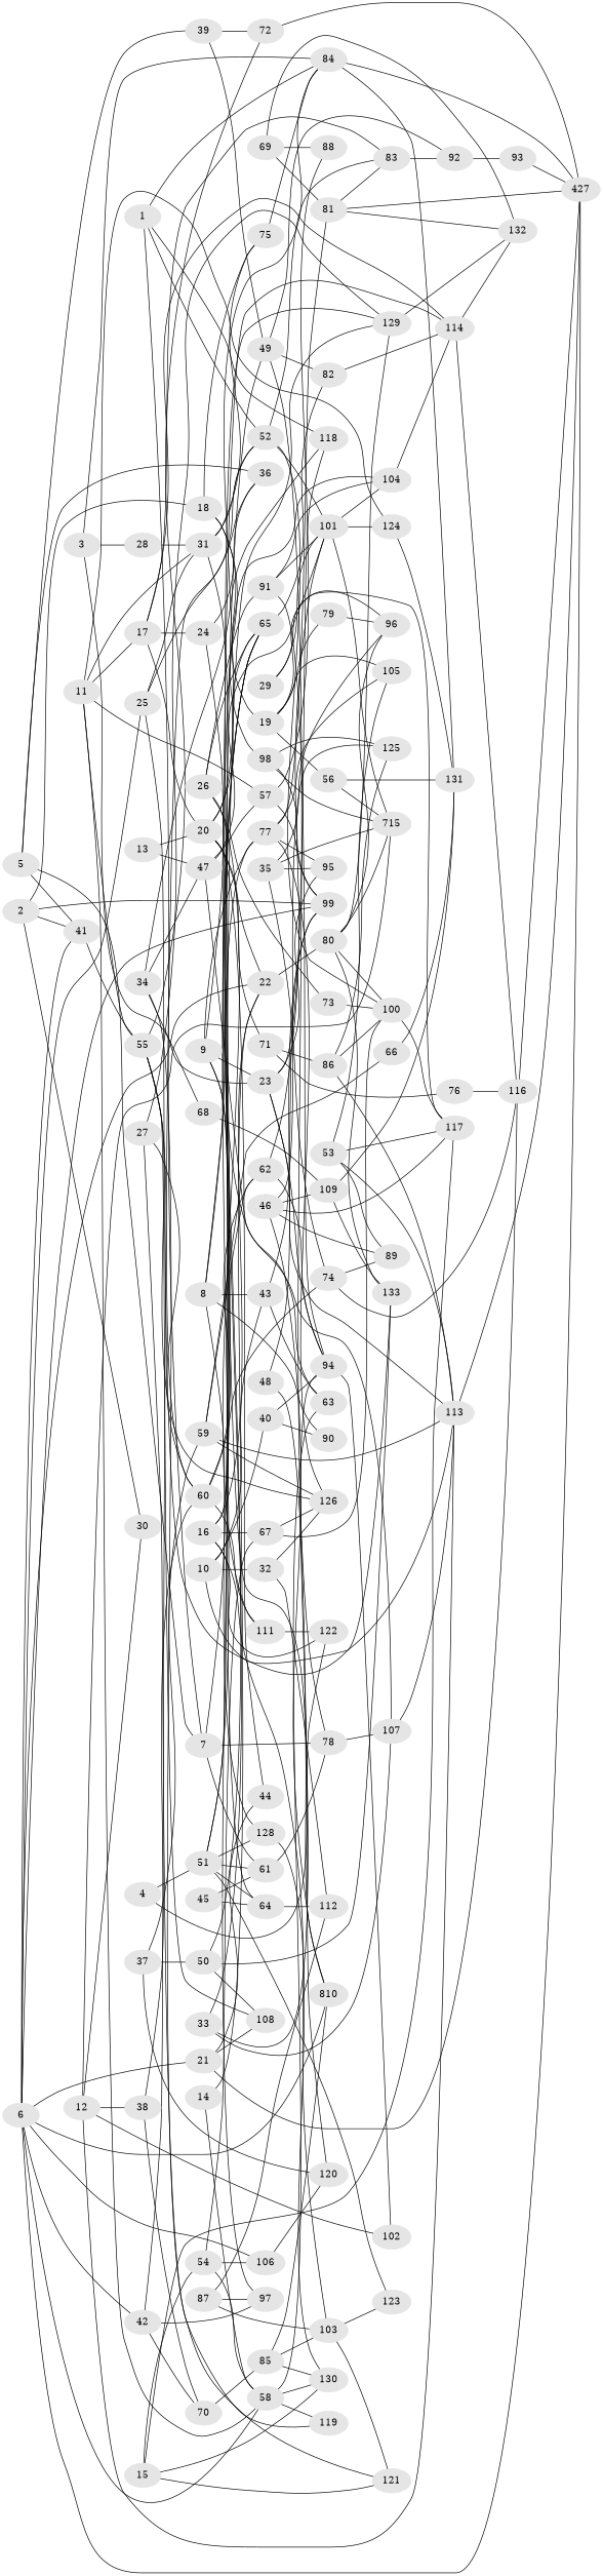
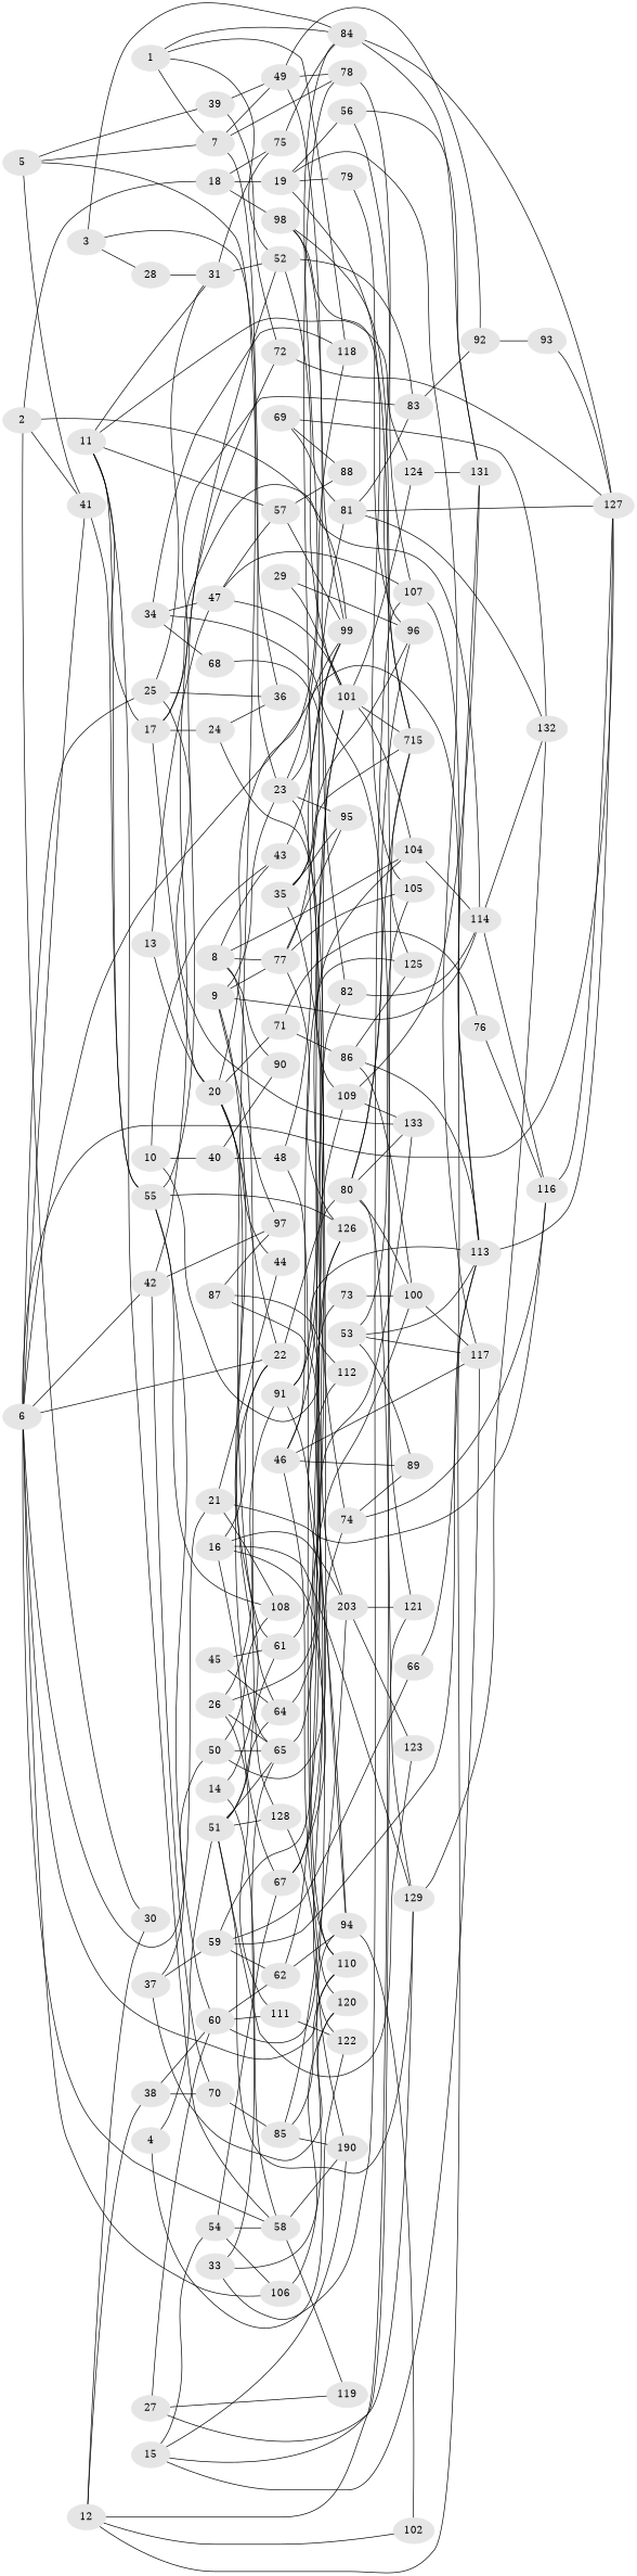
  graph {
    rankdir=LR
    node [color=gray90 style=filled]
    1
    7
    52
    84
    118
    49
    61
    78
    83
    101
    100
-   127 [label=427]
+   127
    131
    2
    18
    30
    41
    99
    19
    75
    98
    55
    3
    23
    28
    113
    94
    95
    31
    4
    51
    122
    128
    64
    129
    65
    123
    5
    36
    39
    72
    6
    21
    22
    25
    42
    58
    106
-   110 [label=810]
+   110
    44
    108
    116
    80
    133
    97
    70
-   130
+   130 [label=190]
    119
-   63
    120
    82
    92
    107
    8
    43
    77
    90
    104
    105
    126
    81
    114
    9
    112
    132
    10
-   32
    40
    11
    17
    57
    124
    20
    24
    60
    88
    12
    38
    102
    n90 [label=715]
    13
    47
    71
    14
    15
    54
    117
    121
    67
    16
-   103
+   103 [label=203]
    56
    79
    125
    96
    76
    86
    26
    73
    91
    111
    27
    74
    62
    29
    33
    34
    68
    109
    35
    89
    37
    50
    59
    66
    85
    45
    46
    48
    93
    53
    69
    87
    1 -- 7
    1 -- 52
    1 -- 84
    1 -- 118
    7 -- 49
    7 -- 61
    7 -- 78
    52 -- 83
    52 -- 101
-   52 -- 100
    84 -- 127
    84 -- 131
    49 -- 78
    49 -- 82
    49 -- 92
    61 -- 78
    78 -- 107
    83 -- 92
    101 -- 104
    101 -- 124
    101 -- n90
    100 -- 117
    2 -- 18
    2 -- 30
    2 -- 41
    2 -- 99
    18 -- 19
    18 -- 75
    18 -- 98
    41 -- 55
    19 -- 105
    19 -- 117
    19 -- 56
    19 -- 79
    75 -- 84
    98 -- 99
    98 -- n90
    98 -- 125
    55 -- 72
    55 -- 108
    55 -- 126
    55 -- 60
    3 -- 84
    3 -- 23
    3 -- 28
    23 -- 118
    23 -- 113
    23 -- 94
    23 -- 95
    28 -- 31
    113 -- 127
    94 -- 102
    31 -- 52
    31 -- 75
-   31 -- 63
    4 -- 51
    4 -- 122
    51 -- 61
    51 -- 128
    51 -- 64
    51 -- 129
    51 -- 65
    51 -- 123
    128 -- 130
    64 -- 112
    129 -- 132
    65 -- 82
    5 -- 7
    5 -- 41
    5 -- 36
    5 -- 39
    39 -- 49
    39 -- 72
    72 -- 127
    6 -- 127
    6 -- 41
    6 -- 99
    6 -- 21
    6 -- 22
    6 -- 25
    6 -- 42
    6 -- 58
    6 -- 106
    6 -- 110
    21 -- 44
    21 -- 108
    21 -- 116
    22 -- 80
    25 -- 31
    25 -- 36
    25 -- 133
    42 -- 52
    42 -- 97
    42 -- 70
    58 -- 130
    58 -- 119
-   58 -- 63
    106 -- 120
    116 -- 127
    80 -- 100
    80 -- 129
    80 -- 133
    80 -- n90
    80 -- 96
    70 -- 85
    82 -- 114
    92 -- 93
    107 -- 113
    8 -- 128
    8 -- 43
    8 -- 77
    8 -- 90
    8 -- 104
    43 -- 99
-   43 -- 63
    77 -- 95
    77 -- 105
    77 -- 126
    77 -- 81
    104 -- 114
    81 -- 83
    81 -- 127
    81 -- 132
    114 -- 116
    114 -- 132
    9 -- 23
    9 -- 64
    9 -- 97
    9 -- 77
    9 -- 114
    10 -- 113
    10 -- 43
-   10 -- 32
    10 -- 40
-   32 -- 126
-   32 -- 112
-   40 -- 94
+   40 -- 48
    40 -- 90
    11 -- 55
    11 -- 31
    11 -- 58
    11 -- 17
    11 -- 57
    11 -- 124
    17 -- 83
    17 -- 114
    17 -- 20
    17 -- 24
    57 -- 99
    57 -- 88
    124 -- 131
    20 -- 84
    20 -- 65
    20 -- 22
    20 -- 44
    20 -- 71
    24 -- 36
    24 -- 110
    60 -- 111
    60 -- 74
    60 -- 62
    12 -- 30
    12 -- 113
    12 -- 38
    12 -- 102
    12 -- n90
    38 -- 70
    38 -- 60
    13 -- 20
    13 -- 47
    47 -- 101
    47 -- 107
    47 -- 57
    71 -- 76
    71 -- 86
    14 -- 22
    14 -- 58
    15 -- 130
    15 -- 54
    15 -- 117
    15 -- 121
    54 -- 58
    54 -- 106
    54 -- 67
    67 -- 100
    67 -- 126
    16 -- 122
    16 -- 129
    16 -- 22
    16 -- 67
    16 -- 103
    103 -- 123
    103 -- 121
    56 -- 131
    56 -- n90
    79 -- 96
    76 -- 116
    86 -- 100
    86 -- 113
    86 -- 125
    26 -- 65
    26 -- 73
    26 -- 91
    26 -- 111
    73 -- 100
    91 -- 101
    91 -- 94
    91 -- 104
    111 -- 122
    27 -- 129
    27 -- 119
    27 -- 60
    74 -- 116
    74 -- 89
    62 -- 101
    62 -- 94
    29 -- 101
    29 -- 96
    33 -- 94
    33 -- 65
    33 -- 107
    34 -- 118
    34 -- 47
    34 -- 121
    34 -- 68
    68 -- 109
    109 -- 131
    109 -- 133
    35 -- 95
    35 -- n90
    35 -- 96
    35 -- 74
    37 -- 120
    37 -- 50
    37 -- 59
    50 -- 65
    50 -- 108
    50 -- 133
    59 -- 113
    59 -- 126
    59 -- 62
    59 -- 66
    66 -- 131
    85 -- 110
    85 -- 130
    85 -- 103
    45 -- 61
    45 -- 64
    46 -- 110
    46 -- 117
    46 -- 125
    46 -- 109
    46 -- 89
    48 -- 99
    48 -- 120
    93 -- 127
    53 -- 113
    53 -- 105
    53 -- 117
    53 -- 89
    69 -- 81
    69 -- 132
    69 -- 88
    87 -- 97
    87 -- 112
    87 -- 103
  }
